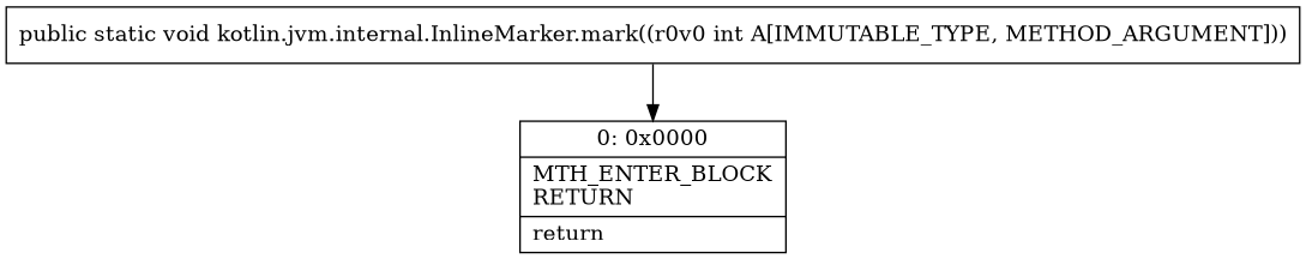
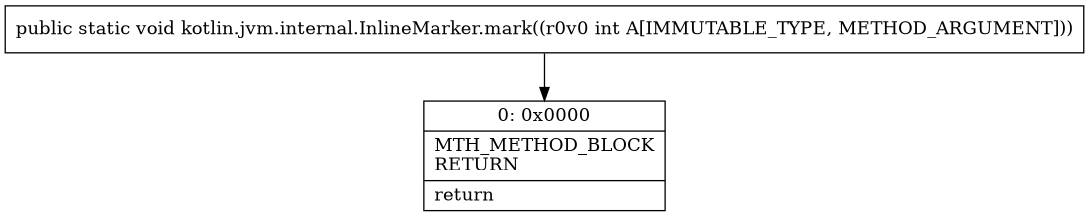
  digraph {
    node [shape=record]
-   n1 [label="{0\:\ 0x0000|MTH_ENTER_BLOCK\lRETURN\l|return\l}"]
+   n1 [label="{0\:\ 0x0000|MTH_METHOD_BLOCK\lRETURN\l|return\l}"]
    n2 [label="{public static void kotlin.jvm.internal.InlineMarker.mark((r0v0 int A[IMMUTABLE_TYPE, METHOD_ARGUMENT])) }"]
    n2 -> n1
  }
